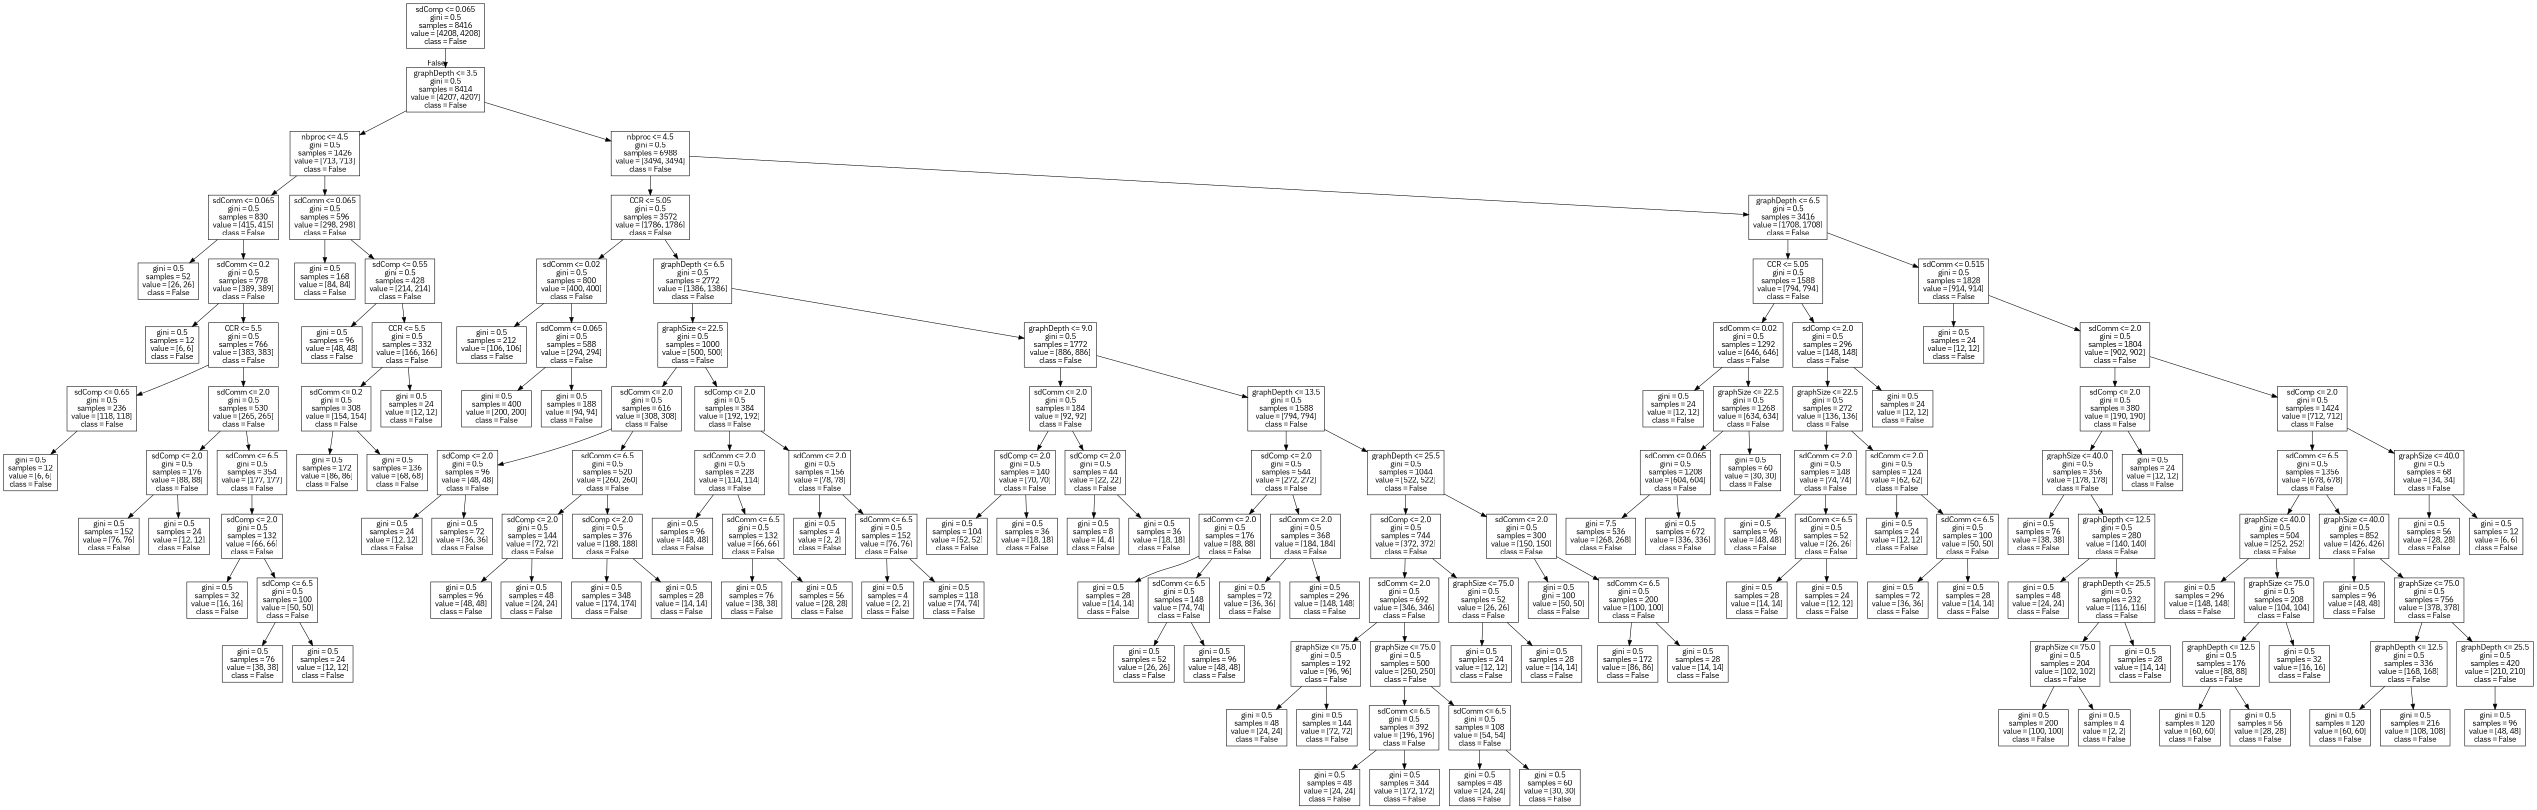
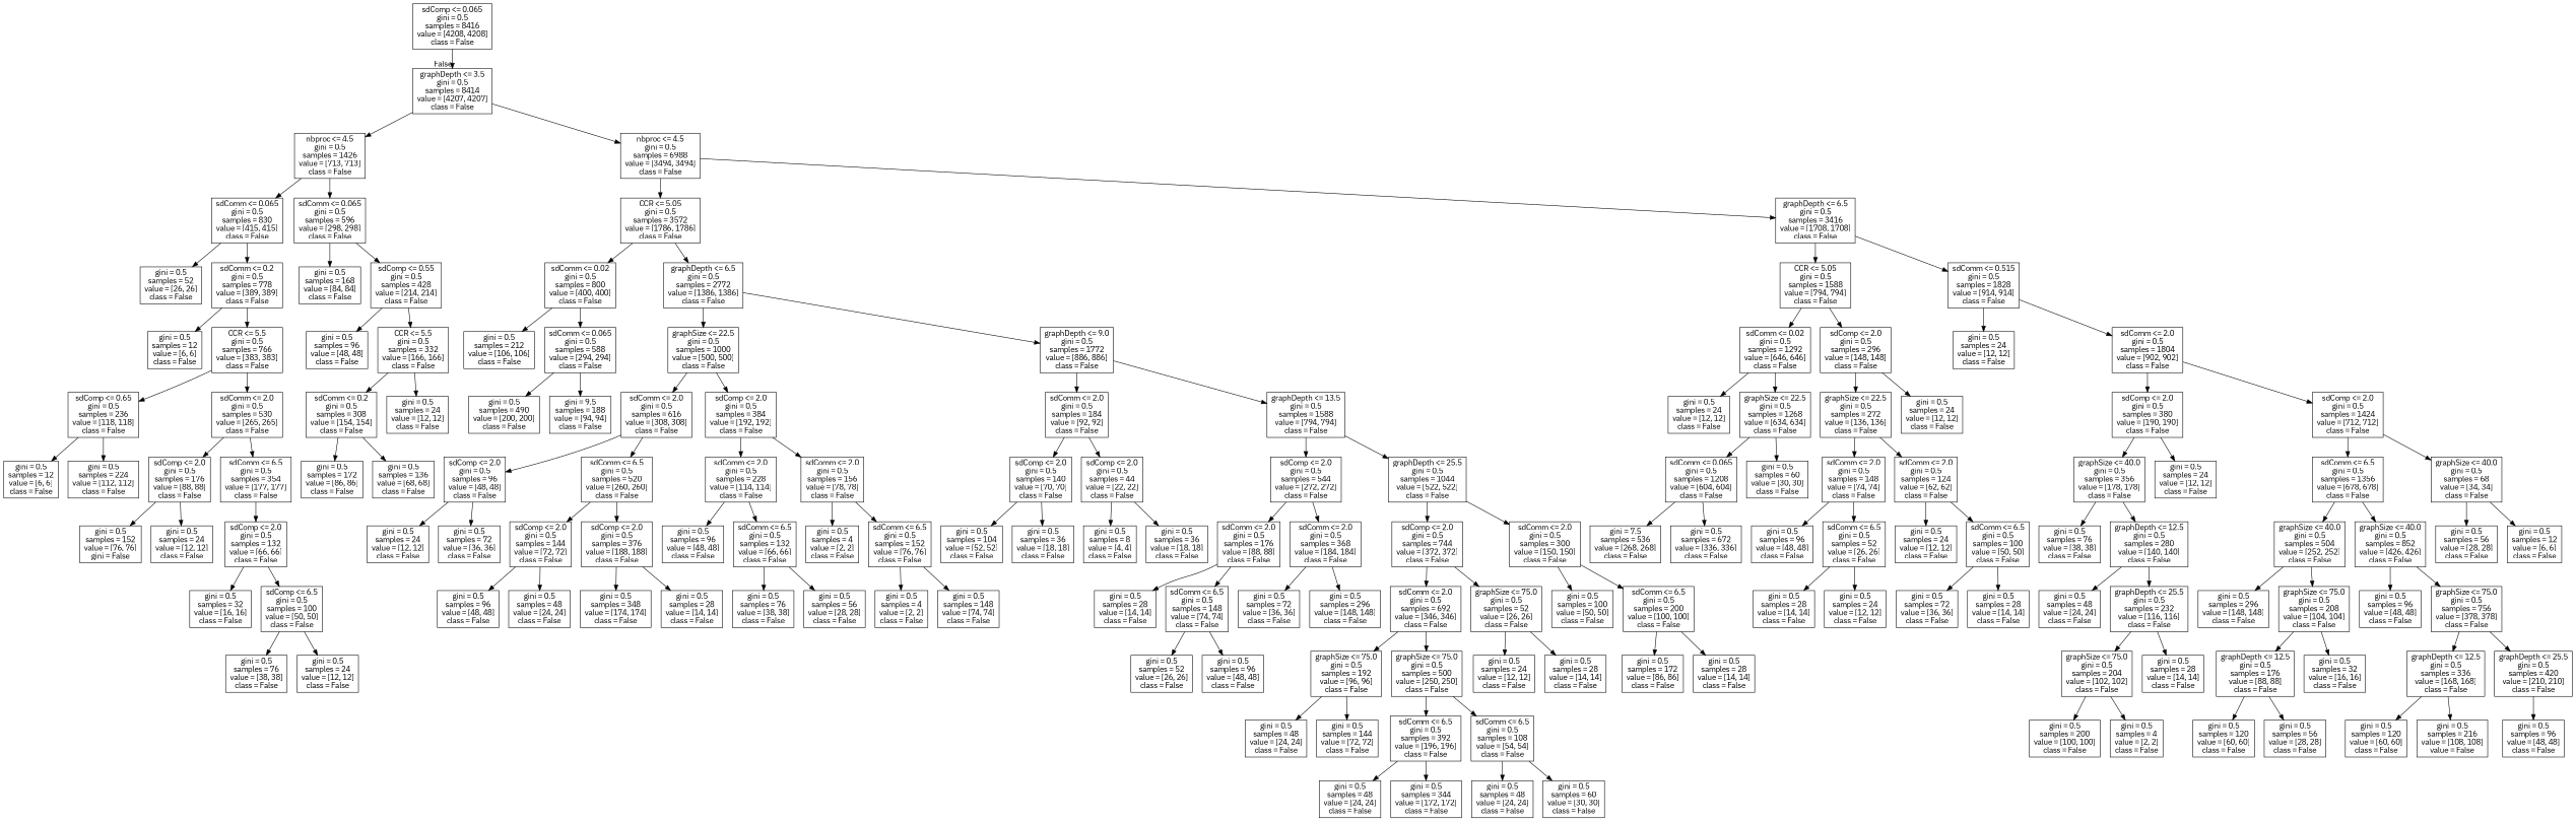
  digraph {
    fontname="IBM Plex Sans"
    node [color=black fillcolor="#ffffff" fontname="IBM Plex Sans" shape=box style=filled]
    edge [fontname="IBM Plex Sans"]
    n1 [label="sdComp <= 0.065\ngini = 0.5\nsamples = 8416\nvalue = [4208, 4208]\nclass = False"]
    n2 [label="graphDepth <= 3.5\ngini = 0.5\nsamples = 8414\nvalue = [4207, 4207]\nclass = False"]
    n3 [label="nbproc <= 4.5\ngini = 0.5\nsamples = 1426\nvalue = [713, 713]\nclass = False"]
    n4 [label="nbproc <= 4.5\ngini = 0.5\nsamples = 6988\nvalue = [3494, 3494]\nclass = False"]
    n5 [label="sdComm <= 0.065\ngini = 0.5\nsamples = 830\nvalue = [415, 415]\nclass = False"]
    n6 [label="sdComm <= 0.065\ngini = 0.5\nsamples = 596\nvalue = [298, 298]\nclass = False"]
    n7 [label="CCR <= 5.05\ngini = 0.5\nsamples = 3572\nvalue = [1786, 1786]\nclass = False"]
    n8 [label="graphDepth <= 6.5\ngini = 0.5\nsamples = 3416\nvalue = [1708, 1708]\nclass = False"]
    n9 [label="gini = 0.5\nsamples = 52\nvalue = [26, 26]\nclass = False"]
    n10 [label="sdComm <= 0.2\ngini = 0.5\nsamples = 778\nvalue = [389, 389]\nclass = False"]
    n11 [label="gini = 0.5\nsamples = 168\nvalue = [84, 84]\nclass = False"]
    n12 [label="sdComp <= 0.55\ngini = 0.5\nsamples = 428\nvalue = [214, 214]\nclass = False"]
    n13 [label="gini = 0.5\nsamples = 12\nvalue = [6, 6]\nclass = False"]
    n14 [label="CCR <= 5.5\ngini = 0.5\nsamples = 766\nvalue = [383, 383]\nclass = False"]
    n15 [label="sdComp <= 0.65\ngini = 0.5\nsamples = 236\nvalue = [118, 118]\nclass = False"]
    n16 [label="sdComm <= 2.0\ngini = 0.5\nsamples = 530\nvalue = [265, 265]\nclass = False"]
    n17 [label="gini = 0.5\nsamples = 12\nvalue = [6, 6]\nclass = False"]
+   n18 [label="gini = 0.5\nsamples = 224\nvalue = [112, 112]\nclass = False"]
    n19 [label="sdComp <= 2.0\ngini = 0.5\nsamples = 176\nvalue = [88, 88]\nclass = False"]
    n20 [label="sdComm <= 6.5\ngini = 0.5\nsamples = 354\nvalue = [177, 177]\nclass = False"]
-   n21 [label="gini = 0.5\nsamples = 152\nvalue = [76, 76]\nclass = False"]
+   n21 [label="gini = 0.5\nsamples = 152\nvalue = [76, 76]\ngini = False"]
    n22 [label="gini = 0.5\nsamples = 24\nvalue = [12, 12]\nclass = False"]
    n23 [label="sdComp <= 2.0\ngini = 0.5\nsamples = 132\nvalue = [66, 66]\nclass = False"]
    n24 [label="gini = 0.5\nsamples = 32\nvalue = [16, 16]\nclass = False"]
    n25 [label="sdComp <= 6.5\ngini = 0.5\nsamples = 100\nvalue = [50, 50]\nclass = False"]
    n26 [label="gini = 0.5\nsamples = 76\nvalue = [38, 38]\nclass = False"]
    n27 [label="gini = 0.5\nsamples = 24\nvalue = [12, 12]\nclass = False"]
    n28 [label="gini = 0.5\nsamples = 96\nvalue = [48, 48]\nclass = False"]
    n29 [label="CCR <= 5.5\ngini = 0.5\nsamples = 332\nvalue = [166, 166]\nclass = False"]
    n30 [label="sdComm <= 0.2\ngini = 0.5\nsamples = 308\nvalue = [154, 154]\nclass = False"]
    n31 [label="gini = 0.5\nsamples = 24\nvalue = [12, 12]\nclass = False"]
    n32 [label="gini = 0.5\nsamples = 172\nvalue = [86, 86]\nclass = False"]
    n33 [label="gini = 0.5\nsamples = 136\nvalue = [68, 68]\nclass = False"]
    n34 [label="sdComm <= 0.02\ngini = 0.5\nsamples = 800\nvalue = [400, 400]\nclass = False"]
    n35 [label="graphDepth <= 6.5\ngini = 0.5\nsamples = 2772\nvalue = [1386, 1386]\nclass = False"]
    n36 [label="CCR <= 5.05\ngini = 0.5\nsamples = 1588\nvalue = [794, 794]\nclass = False"]
    n37 [label="sdComm <= 0.515\ngini = 0.5\nsamples = 1828\nvalue = [914, 914]\nclass = False"]
    n38 [label="gini = 0.5\nsamples = 212\nvalue = [106, 106]\nclass = False"]
    n39 [label="sdComm <= 0.065\ngini = 0.5\nsamples = 588\nvalue = [294, 294]\nclass = False"]
    n40 [label="graphSize <= 22.5\ngini = 0.5\nsamples = 1000\nvalue = [500, 500]\nclass = False"]
    n41 [label="graphDepth <= 9.0\ngini = 0.5\nsamples = 1772\nvalue = [886, 886]\nclass = False"]
-   n42 [label="gini = 0.5\nsamples = 400\nvalue = [200, 200]\nclass = False"]
-   n43 [label="gini = 0.5\nsamples = 188\nvalue = [94, 94]\nclass = False"]
+   n42 [label="gini = 0.5\nsamples = 490\nvalue = [200, 200]\nclass = False"]
+   n43 [label="gini = 9.5\nsamples = 188\nvalue = [94, 94]\nclass = False"]
    n44 [label="sdComm <= 2.0\ngini = 0.5\nsamples = 616\nvalue = [308, 308]\nclass = False"]
    n45 [label="sdComp <= 2.0\ngini = 0.5\nsamples = 384\nvalue = [192, 192]\nclass = False"]
    n46 [label="sdComm <= 2.0\ngini = 0.5\nsamples = 184\nvalue = [92, 92]\nclass = False"]
    n47 [label="graphDepth <= 13.5\ngini = 0.5\nsamples = 1588\nvalue = [794, 794]\nclass = False"]
    n48 [label="sdComp <= 2.0\ngini = 0.5\nsamples = 96\nvalue = [48, 48]\nclass = False"]
    n49 [label="sdComm <= 6.5\ngini = 0.5\nsamples = 520\nvalue = [260, 260]\nclass = False"]
    n50 [label="sdComm <= 2.0\ngini = 0.5\nsamples = 228\nvalue = [114, 114]\nclass = False"]
    n51 [label="sdComm <= 2.0\ngini = 0.5\nsamples = 156\nvalue = [78, 78]\nclass = False"]
    n52 [label="gini = 0.5\nsamples = 24\nvalue = [12, 12]\nclass = False"]
    n53 [label="gini = 0.5\nsamples = 72\nvalue = [36, 36]\nclass = False"]
    n54 [label="sdComp <= 2.0\ngini = 0.5\nsamples = 144\nvalue = [72, 72]\nclass = False"]
    n55 [label="sdComp <= 2.0\ngini = 0.5\nsamples = 376\nvalue = [188, 188]\nclass = False"]
    n56 [label="gini = 0.5\nsamples = 96\nvalue = [48, 48]\nclass = False"]
    n57 [label="gini = 0.5\nsamples = 48\nvalue = [24, 24]\nclass = False"]
    n58 [label="gini = 0.5\nsamples = 348\nvalue = [174, 174]\nclass = False"]
    n59 [label="gini = 0.5\nsamples = 28\nvalue = [14, 14]\nclass = False"]
    n60 [label="gini = 0.5\nsamples = 96\nvalue = [48, 48]\nclass = False"]
    n61 [label="sdComm <= 6.5\ngini = 0.5\nsamples = 132\nvalue = [66, 66]\nclass = False"]
    n62 [label="gini = 0.5\nsamples = 4\nvalue = [2, 2]\nclass = False"]
    n63 [label="sdComm <= 6.5\ngini = 0.5\nsamples = 152\nvalue = [76, 76]\nclass = False"]
    n64 [label="gini = 0.5\nsamples = 76\nvalue = [38, 38]\nclass = False"]
    n65 [label="gini = 0.5\nsamples = 56\nvalue = [28, 28]\nclass = False"]
    n66 [label="gini = 0.5\nsamples = 4\nvalue = [2, 2]\nclass = False"]
-   n67 [label="gini = 0.5\nsamples = 118\nvalue = [74, 74]\nclass = False"]
+   n67 [label="gini = 0.5\nsamples = 148\nvalue = [74, 74]\nclass = False"]
    n68 [label="sdComp <= 2.0\ngini = 0.5\nsamples = 140\nvalue = [70, 70]\nclass = False"]
    n69 [label="sdComp <= 2.0\ngini = 0.5\nsamples = 44\nvalue = [22, 22]\nclass = False"]
    n70 [label="sdComp <= 2.0\ngini = 0.5\nsamples = 544\nvalue = [272, 272]\nclass = False"]
    n71 [label="graphDepth <= 25.5\ngini = 0.5\nsamples = 1044\nvalue = [522, 522]\nclass = False"]
    n72 [label="gini = 0.5\nsamples = 104\nvalue = [52, 52]\nclass = False"]
    n73 [label="gini = 0.5\nsamples = 36\nvalue = [18, 18]\nclass = False"]
    n74 [label="gini = 0.5\nsamples = 8\nvalue = [4, 4]\nclass = False"]
    n75 [label="gini = 0.5\nsamples = 36\nvalue = [18, 18]\nclass = False"]
    n76 [label="sdComm <= 2.0\ngini = 0.5\nsamples = 176\nvalue = [88, 88]\nclass = False"]
    n77 [label="sdComm <= 2.0\ngini = 0.5\nsamples = 368\nvalue = [184, 184]\nclass = False"]
    n78 [label="sdComp <= 2.0\ngini = 0.5\nsamples = 744\nvalue = [372, 372]\nclass = False"]
    n79 [label="sdComm <= 2.0\ngini = 0.5\nsamples = 300\nvalue = [150, 150]\nclass = False"]
    n80 [label="gini = 0.5\nsamples = 28\nvalue = [14, 14]\nclass = False"]
    n81 [label="sdComm <= 6.5\ngini = 0.5\nsamples = 148\nvalue = [74, 74]\nclass = False"]
    n82 [label="gini = 0.5\nsamples = 72\nvalue = [36, 36]\nclass = False"]
    n83 [label="gini = 0.5\nsamples = 296\nvalue = [148, 148]\nclass = False"]
    n84 [label="gini = 0.5\nsamples = 52\nvalue = [26, 26]\nclass = False"]
    n85 [label="gini = 0.5\nsamples = 96\nvalue = [48, 48]\nclass = False"]
    n86 [label="sdComm <= 2.0\ngini = 0.5\nsamples = 692\nvalue = [346, 346]\nclass = False"]
    n87 [label="graphSize <= 75.0\ngini = 0.5\nsamples = 52\nvalue = [26, 26]\nclass = False"]
-   n88 [label="gini = 0.5\ngini = 100\nvalue = [50, 50]\nclass = False"]
+   n88 [label="gini = 0.5\nsamples = 100\nvalue = [50, 50]\nclass = False"]
    n89 [label="sdComm <= 6.5\ngini = 0.5\nsamples = 200\nvalue = [100, 100]\nclass = False"]
    n90 [label="graphSize <= 75.0\ngini = 0.5\nsamples = 192\nvalue = [96, 96]\nclass = False"]
    n91 [label="graphSize <= 75.0\ngini = 0.5\nsamples = 500\nvalue = [250, 250]\nclass = False"]
    n92 [label="gini = 0.5\nsamples = 24\nvalue = [12, 12]\nclass = False"]
    n93 [label="gini = 0.5\nsamples = 28\nvalue = [14, 14]\nclass = False"]
    n94 [label="gini = 0.5\nsamples = 48\nvalue = [24, 24]\nclass = False"]
    n95 [label="gini = 0.5\nsamples = 144\nvalue = [72, 72]\nclass = False"]
    n96 [label="sdComm <= 6.5\ngini = 0.5\nsamples = 392\nvalue = [196, 196]\nclass = False"]
    n97 [label="sdComm <= 6.5\ngini = 0.5\nsamples = 108\nvalue = [54, 54]\nclass = False"]
    n98 [label="gini = 0.5\nsamples = 48\nvalue = [24, 24]\nclass = False"]
    n99 [label="gini = 0.5\nsamples = 344\nvalue = [172, 172]\nclass = False"]
    n100 [label="gini = 0.5\nsamples = 48\nvalue = [24, 24]\nclass = False"]
    n101 [label="gini = 0.5\nsamples = 60\nvalue = [30, 30]\nclass = False"]
    n102 [label="gini = 0.5\nsamples = 172\nvalue = [86, 86]\nclass = False"]
    n103 [label="gini = 0.5\nsamples = 28\nvalue = [14, 14]\nclass = False"]
    n104 [label="sdComm <= 0.02\ngini = 0.5\nsamples = 1292\nvalue = [646, 646]\nclass = False"]
    n105 [label="sdComp <= 2.0\ngini = 0.5\nsamples = 296\nvalue = [148, 148]\nclass = False"]
    n106 [label="gini = 0.5\nsamples = 24\nvalue = [12, 12]\nclass = False"]
    n107 [label="sdComm <= 2.0\ngini = 0.5\nsamples = 1804\nvalue = [902, 902]\nclass = False"]
    n108 [label="gini = 0.5\nsamples = 24\nvalue = [12, 12]\nclass = False"]
    n109 [label="graphSize <= 22.5\ngini = 0.5\nsamples = 1268\nvalue = [634, 634]\nclass = False"]
    n110 [label="graphSize <= 22.5\ngini = 0.5\nsamples = 272\nvalue = [136, 136]\nclass = False"]
    n111 [label="gini = 0.5\nsamples = 24\nvalue = [12, 12]\nclass = False"]
    n112 [label="sdComm <= 0.065\ngini = 0.5\nsamples = 1208\nvalue = [604, 604]\nclass = False"]
    n113 [label="gini = 0.5\nsamples = 60\nvalue = [30, 30]\nclass = False"]
    n114 [label="gini = 7.5\nsamples = 536\nvalue = [268, 268]\nclass = False"]
    n115 [label="gini = 0.5\nsamples = 672\nvalue = [336, 336]\nclass = False"]
    n116 [label="sdComm <= 2.0\ngini = 0.5\nsamples = 148\nvalue = [74, 74]\nclass = False"]
    n117 [label="sdComm <= 2.0\ngini = 0.5\nsamples = 124\nvalue = [62, 62]\nclass = False"]
    n118 [label="gini = 0.5\nsamples = 96\nvalue = [48, 48]\nclass = False"]
    n119 [label="sdComm <= 6.5\ngini = 0.5\nsamples = 52\nvalue = [26, 26]\nclass = False"]
    n120 [label="gini = 0.5\nsamples = 24\nvalue = [12, 12]\nclass = False"]
    n121 [label="sdComm <= 6.5\ngini = 0.5\nsamples = 100\nvalue = [50, 50]\nclass = False"]
    n122 [label="gini = 0.5\nsamples = 28\nvalue = [14, 14]\nclass = False"]
    n123 [label="gini = 0.5\nsamples = 24\nvalue = [12, 12]\nclass = False"]
    n124 [label="gini = 0.5\nsamples = 72\nvalue = [36, 36]\nclass = False"]
    n125 [label="gini = 0.5\nsamples = 28\nvalue = [14, 14]\nclass = False"]
    n126 [label="sdComp <= 2.0\ngini = 0.5\nsamples = 380\nvalue = [190, 190]\nclass = False"]
    n127 [label="sdComp <= 2.0\ngini = 0.5\nsamples = 1424\nvalue = [712, 712]\nclass = False"]
    n128 [label="graphSize <= 40.0\ngini = 0.5\nsamples = 356\nvalue = [178, 178]\nclass = False"]
    n129 [label="gini = 0.5\nsamples = 24\nvalue = [12, 12]\nclass = False"]
    n130 [label="sdComm <= 6.5\ngini = 0.5\nsamples = 1356\nvalue = [678, 678]\nclass = False"]
    n131 [label="graphSize <= 40.0\ngini = 0.5\nsamples = 68\nvalue = [34, 34]\nclass = False"]
    n132 [label="gini = 0.5\nsamples = 76\nvalue = [38, 38]\nclass = False"]
    n133 [label="graphDepth <= 12.5\ngini = 0.5\nsamples = 280\nvalue = [140, 140]\nclass = False"]
    n134 [label="gini = 0.5\nsamples = 48\nvalue = [24, 24]\nclass = False"]
    n135 [label="graphDepth <= 25.5\ngini = 0.5\nsamples = 232\nvalue = [116, 116]\nclass = False"]
    n136 [label="graphSize <= 75.0\ngini = 0.5\nsamples = 204\nvalue = [102, 102]\nclass = False"]
    n137 [label="gini = 0.5\nsamples = 28\nvalue = [14, 14]\nclass = False"]
    n138 [label="gini = 0.5\nsamples = 200\nvalue = [100, 100]\nclass = False"]
    n139 [label="gini = 0.5\nsamples = 4\nvalue = [2, 2]\nclass = False"]
    n140 [label="graphSize <= 40.0\ngini = 0.5\nsamples = 504\nvalue = [252, 252]\nclass = False"]
    n141 [label="graphSize <= 40.0\ngini = 0.5\nsamples = 852\nvalue = [426, 426]\nclass = False"]
    n142 [label="gini = 0.5\nsamples = 56\nvalue = [28, 28]\nclass = False"]
    n143 [label="gini = 0.5\nsamples = 12\nvalue = [6, 6]\nclass = False"]
    n144 [label="gini = 0.5\nsamples = 296\nvalue = [148, 148]\nclass = False"]
    n145 [label="graphSize <= 75.0\ngini = 0.5\nsamples = 208\nvalue = [104, 104]\nclass = False"]
    n146 [label="gini = 0.5\nsamples = 96\nvalue = [48, 48]\nclass = False"]
    n147 [label="graphSize <= 75.0\ngini = 0.5\nsamples = 756\nvalue = [378, 378]\nclass = False"]
    n148 [label="graphDepth <= 12.5\ngini = 0.5\nsamples = 176\nvalue = [88, 88]\nclass = False"]
    n149 [label="gini = 0.5\nsamples = 32\nvalue = [16, 16]\nclass = False"]
    n150 [label="gini = 0.5\nsamples = 120\nvalue = [60, 60]\nclass = False"]
    n151 [label="gini = 0.5\nsamples = 56\nvalue = [28, 28]\nclass = False"]
    n152 [label="graphDepth <= 12.5\ngini = 0.5\nsamples = 336\nvalue = [168, 168]\nclass = False"]
    n153 [label="graphDepth <= 25.5\ngini = 0.5\nsamples = 420\nvalue = [210, 210]\nclass = False"]
    n154 [label="gini = 0.5\nsamples = 120\nvalue = [60, 60]\nclass = False"]
-   n155 [label="gini = 0.5\nsamples = 216\nvalue = [108, 108]\nclass = False"]
+   n155 [label="gini = 0.5\nsamples = 216\nvalue = [108, 108]\nvalue = False"]
    n156 [label="gini = 0.5\nsamples = 96\nvalue = [48, 48]\nclass = False"]
    n1 -> n2 [headlabel=False labelangle=-45 labeldistance=2.5]
    n2 -> n3
    n2 -> n4
    n3 -> n5
    n3 -> n6
    n4 -> n7
    n4 -> n8
    n5 -> n9
    n5 -> n10
    n6 -> n11
    n6 -> n12
    n7 -> n34
    n7 -> n35
    n8 -> n36
    n8 -> n37
    n10 -> n13
    n10 -> n14
    n12 -> n28
    n12 -> n29
    n14 -> n15
    n14 -> n16
    n15 -> n17
+   n15 -> n18
    n16 -> n19
    n16 -> n20
    n19 -> n21
    n19 -> n22
    n20 -> n23
    n23 -> n24
    n23 -> n25
    n25 -> n26
    n25 -> n27
    n29 -> n30
    n29 -> n31
    n30 -> n32
    n30 -> n33
    n34 -> n38
    n34 -> n39
    n35 -> n40
    n35 -> n41
    n36 -> n104
    n36 -> n105
    n37 -> n106
    n37 -> n107
    n39 -> n42
    n39 -> n43
    n40 -> n44
    n40 -> n45
    n41 -> n46
    n41 -> n47
    n44 -> n48
    n44 -> n49
    n45 -> n50
    n45 -> n51
    n46 -> n68
    n46 -> n69
    n47 -> n70
    n47 -> n71
    n48 -> n52
    n48 -> n53
    n49 -> n54
    n49 -> n55
    n50 -> n60
    n50 -> n61
    n51 -> n62
    n51 -> n63
    n54 -> n56
    n54 -> n57
    n55 -> n58
    n55 -> n59
    n61 -> n64
    n61 -> n65
    n63 -> n66
    n63 -> n67
    n68 -> n72
    n68 -> n73
    n69 -> n74
    n69 -> n75
    n70 -> n76
    n70 -> n77
    n71 -> n78
    n71 -> n79
    n76 -> n80
    n76 -> n81
    n77 -> n82
    n77 -> n83
    n78 -> n86
    n78 -> n87
    n79 -> n88
    n79 -> n89
    n81 -> n84
    n81 -> n85
    n86 -> n90
    n86 -> n91
    n87 -> n92
    n87 -> n93
    n89 -> n102
    n89 -> n103
    n90 -> n94
    n90 -> n95
    n91 -> n96
    n91 -> n97
    n96 -> n98
    n96 -> n99
    n97 -> n100
    n97 -> n101
    n104 -> n108
    n104 -> n109
    n105 -> n110
    n105 -> n111
    n107 -> n126
    n107 -> n127
    n109 -> n112
    n109 -> n113
    n110 -> n116
    n110 -> n117
    n112 -> n114
    n112 -> n115
    n116 -> n118
    n116 -> n119
    n117 -> n120
    n117 -> n121
    n119 -> n122
    n119 -> n123
    n121 -> n124
    n121 -> n125
    n126 -> n128
    n126 -> n129
    n127 -> n130
    n127 -> n131
    n128 -> n132
    n128 -> n133
    n130 -> n140
    n130 -> n141
    n131 -> n142
    n131 -> n143
    n133 -> n134
    n133 -> n135
    n135 -> n136
    n135 -> n137
    n136 -> n138
    n136 -> n139
    n140 -> n144
    n140 -> n145
    n141 -> n146
    n141 -> n147
    n145 -> n148
    n145 -> n149
    n147 -> n152
    n147 -> n153
    n148 -> n150
    n148 -> n151
    n152 -> n154
    n152 -> n155
    n153 -> n156
  }
